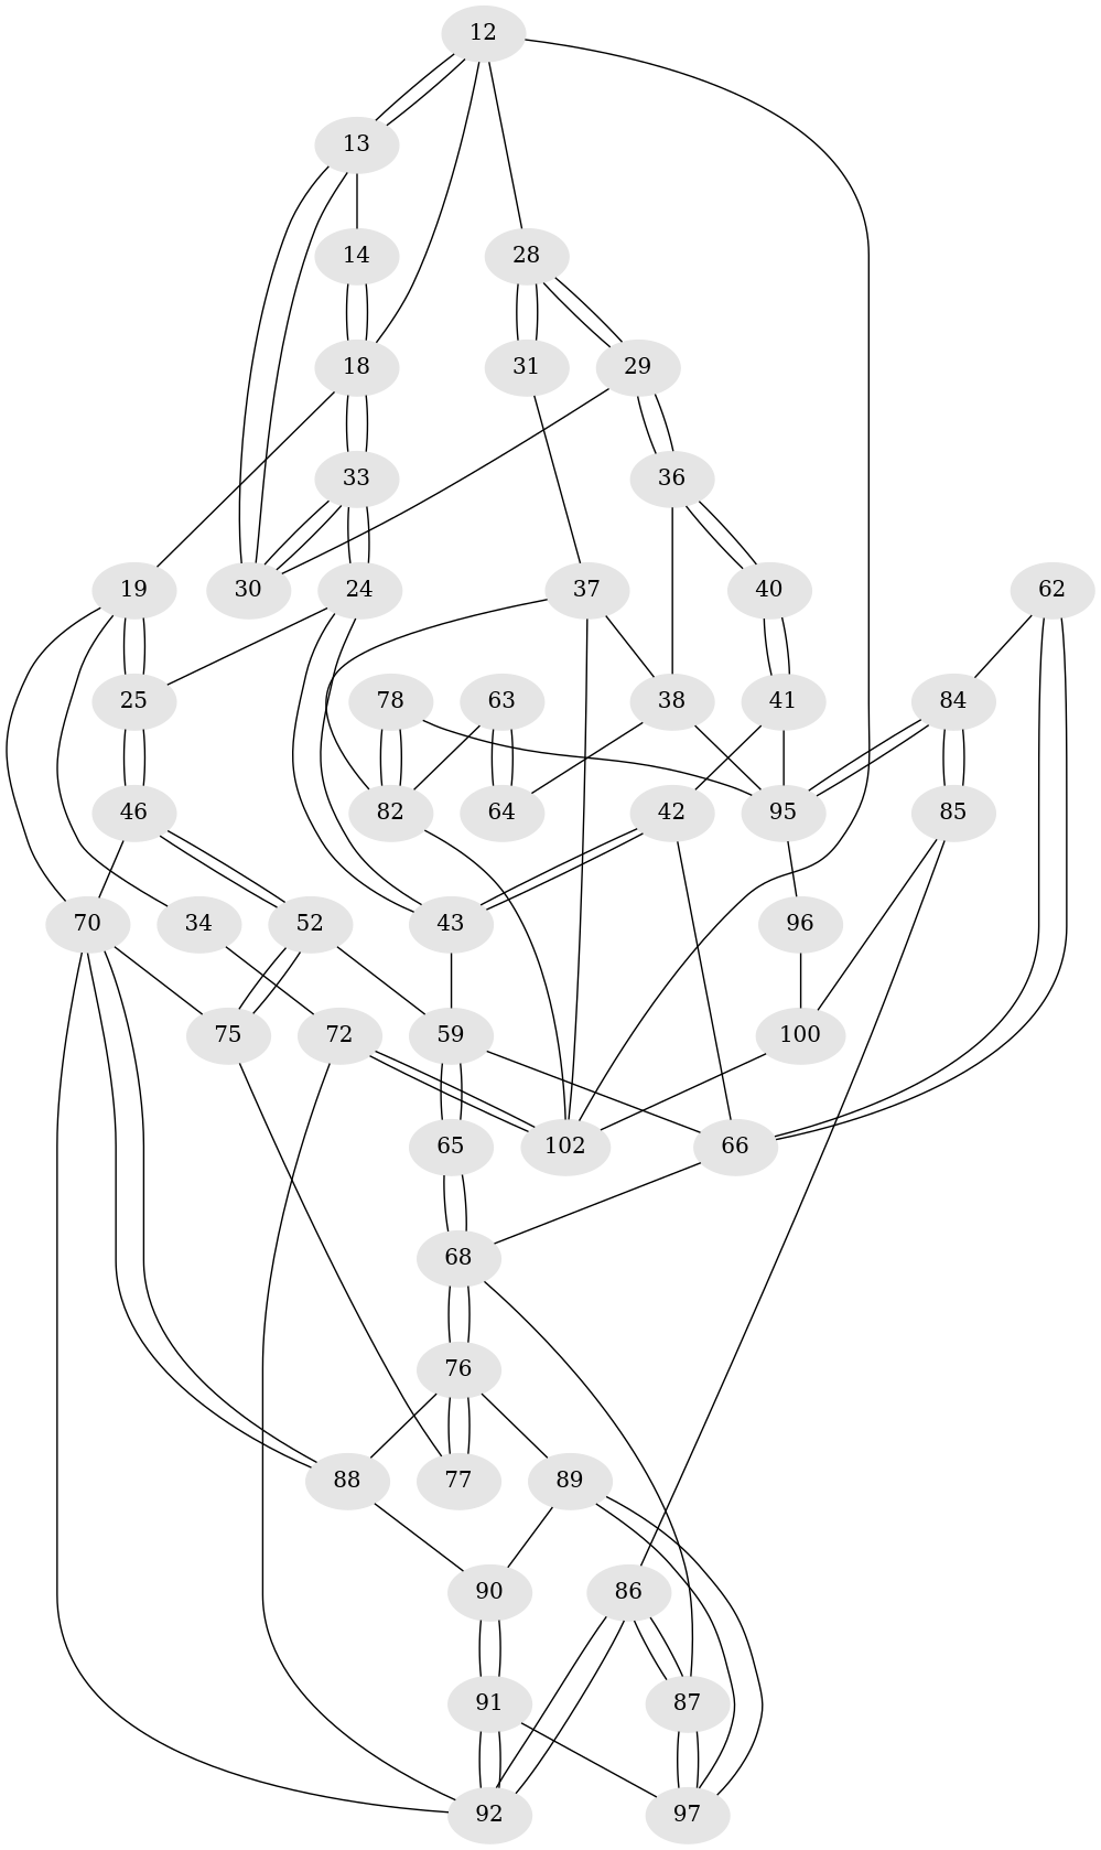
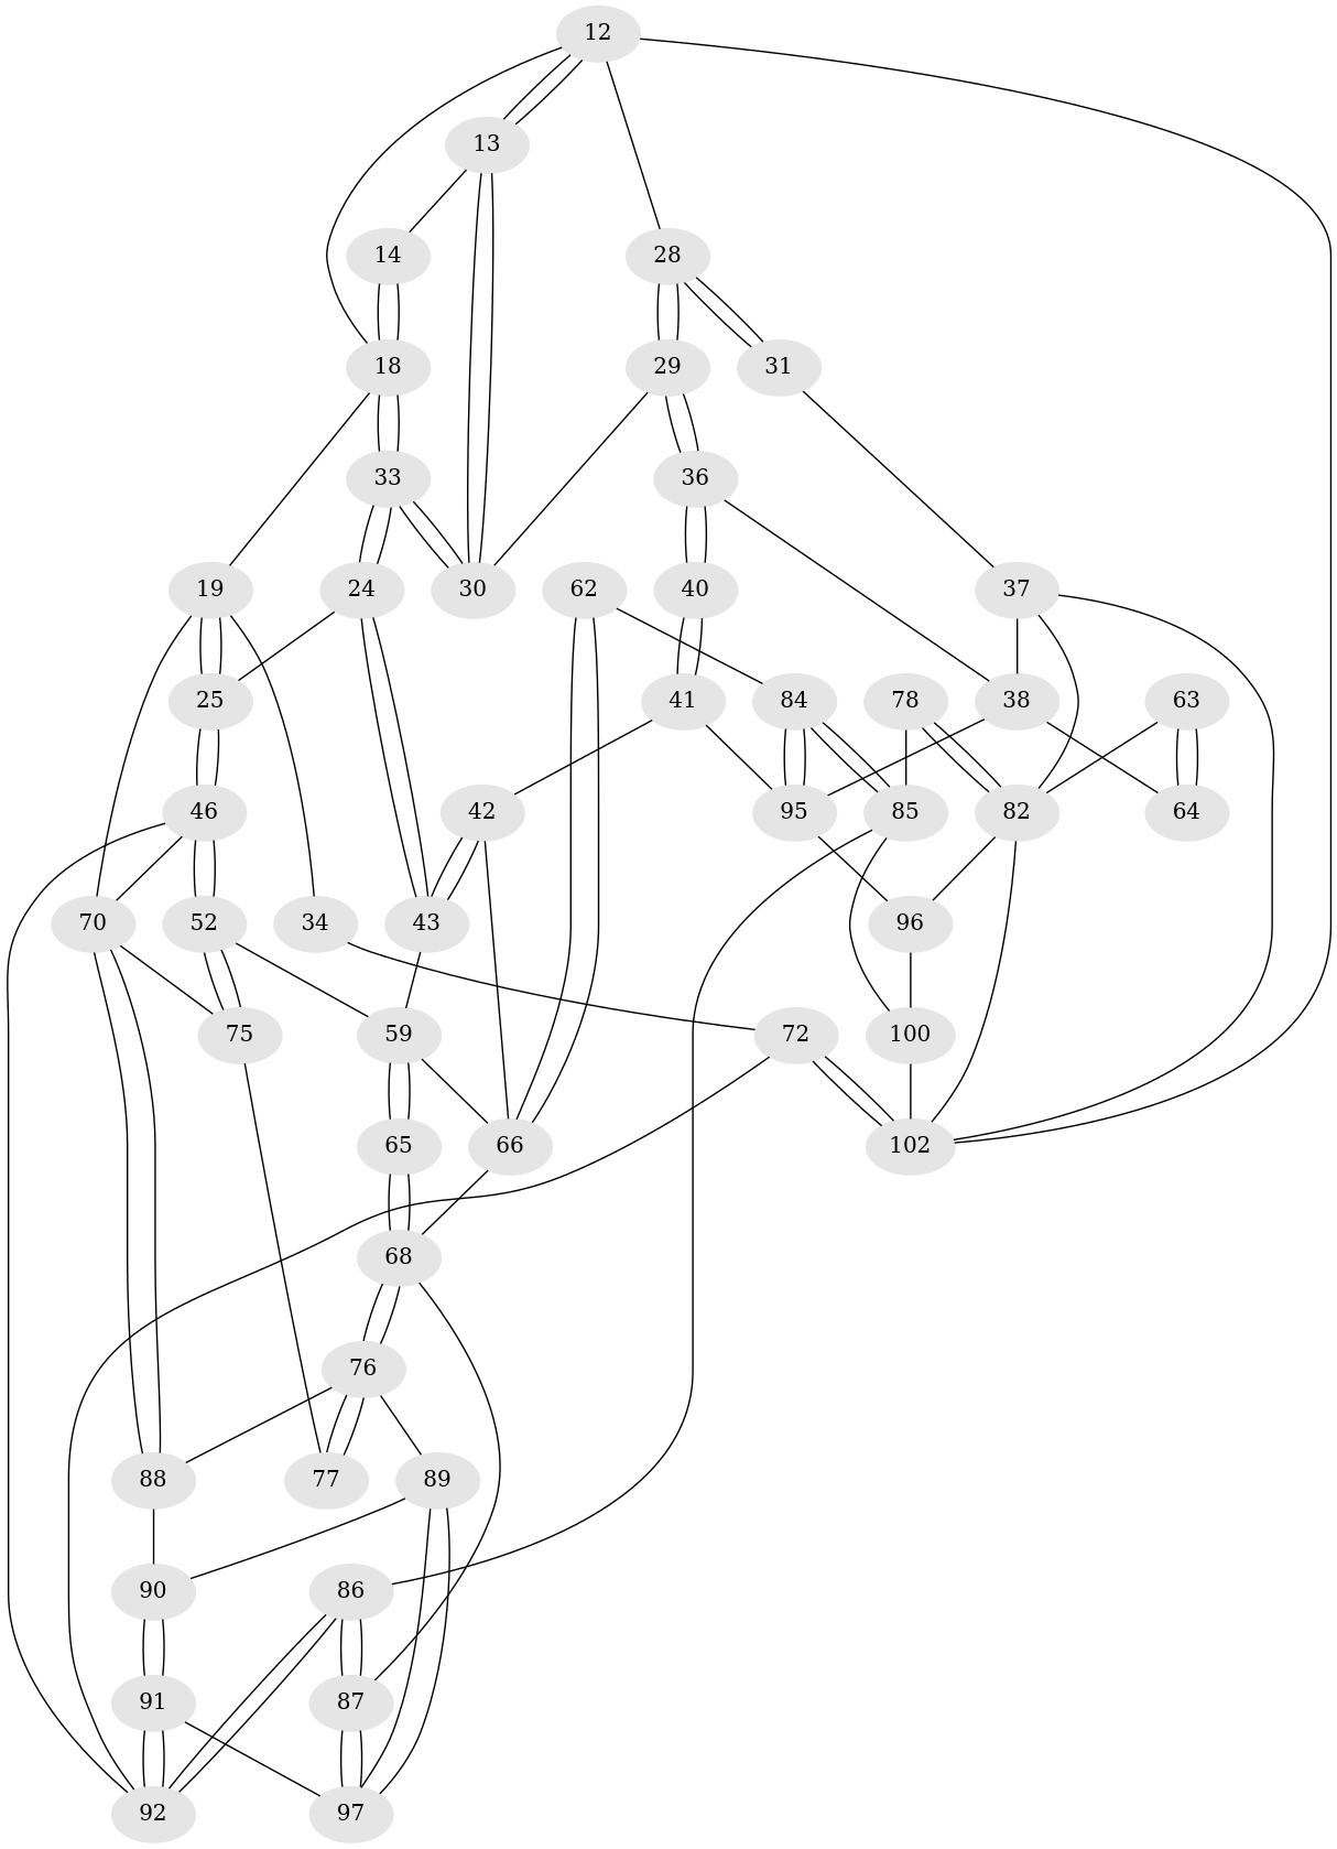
  graph {
    node [color=gray90 style=filled]
    12 [super="+3"]
    13
    18 [super="+8+7"]
    28 [super="+27+26"]
    102 [super="+101+52"]
    14
    30
    19 [super="+9"]
    n9 [label=33]
    29
    31
    25
    34 [super="+17"]
    70 [super="+69+44+20"]
    24
    46
    72 [super="+5"]
    75
    88
    92 [super="+71"]
    43
    59 [super="+50"]
    n23 [label=52]
    36
    37 [super="+33"]
    38 [super="+35"]
    40
    82 [super="+53+54+74"]
    64 [super="+55+48"]
    95 [super="+80+79+81"]
    41
    96 [super="+94+93"]
    42
    66 [super="+58+57"]
    68 [super="+67"]
    65
    77
    62
    84 [super="+83"]
    85
    63
    76
    87
    89
    97
    90
    78
    100 [super="+99"]
    86
    91
    12 -- 13
    12 -- 13
    12 -- 18
    12 -- 28 [weight=2]
    12 -- 102
    13 -- 14
    13 -- 30
    13 -- 30
    18 -- 19
    18 -- n9
    18 -- n9
    28 -- 29
    28 -- 29
    28 -- 31 [weight=2]
    28 -- 31
    14 -- 18 [weight=2]
    14 -- 18
    19 -- 25
    19 -- 25
    19 -- 34
    19 -- 70
    n9 -- 30
    n9 -- 30
    n9 -- 24
    n9 -- 24
    29 -- 30
    29 -- 36
    29 -- 36
    31 -- 37
    25 -- 46
    25 -- 46
    34 -- 72 [weight=2]
    70 -- 75
    70 -- 88
    70 -- 88
-   70 -- 92
+   46 -- 92
    24 -- 25
    24 -- 43
    24 -- 43
    46 -- 70
    46 -- n23
    46 -- n23
    72 -- 102 [weight=3]
    72 -- 102
    72 -- 92
    75 -- 77
    88 -- 90
    43 -- 59
    59 -- 66
    59 -- 65 [weight=2]
    59 -- 65
    n23 -- 75
    n23 -- 75
    n23 -- 59
    36 -- 38
    36 -- 40
    36 -- 40
    37 -- 102
    37 -- 38 [weight=2]
    37 -- 82
    38 -- 64
    38 -- 95 [weight=2]
    40 -- 41
    40 -- 41
    82 -- 102
+   82 -- 96
    95 -- 96 [weight=2]
    41 -- 95
    41 -- 42
    96 -- 100 [weight=2]
    42 -- 43
    42 -- 43
    42 -- 66
    66 -- 68
    68 -- 76
    68 -- 76
    68 -- 87
    65 -- 68
    65 -- 68
    62 -- 66 [weight=2]
    62 -- 66
    62 -- 84
    84 -- 95 [weight=3]
    84 -- 95
    84 -- 85
    84 -- 85
    85 -- 100
    85 -- 86
    63 -- 82
    63 -- 64 [weight=2]
    63 -- 64
    76 -- 88
    76 -- 77
    76 -- 77
    76 -- 89
    87 -- 97
    87 -- 97
    89 -- 97
    89 -- 97
    89 -- 90
    90 -- 91
    90 -- 91
    78 -- 82 [weight=2]
    78 -- 82
-   78 -- 95
+   78 -- 85
    100 -- 102 [weight=2]
    86 -- 92
    86 -- 92
    86 -- 87
    86 -- 87
    91 -- 92
    91 -- 92
    91 -- 97
  }
